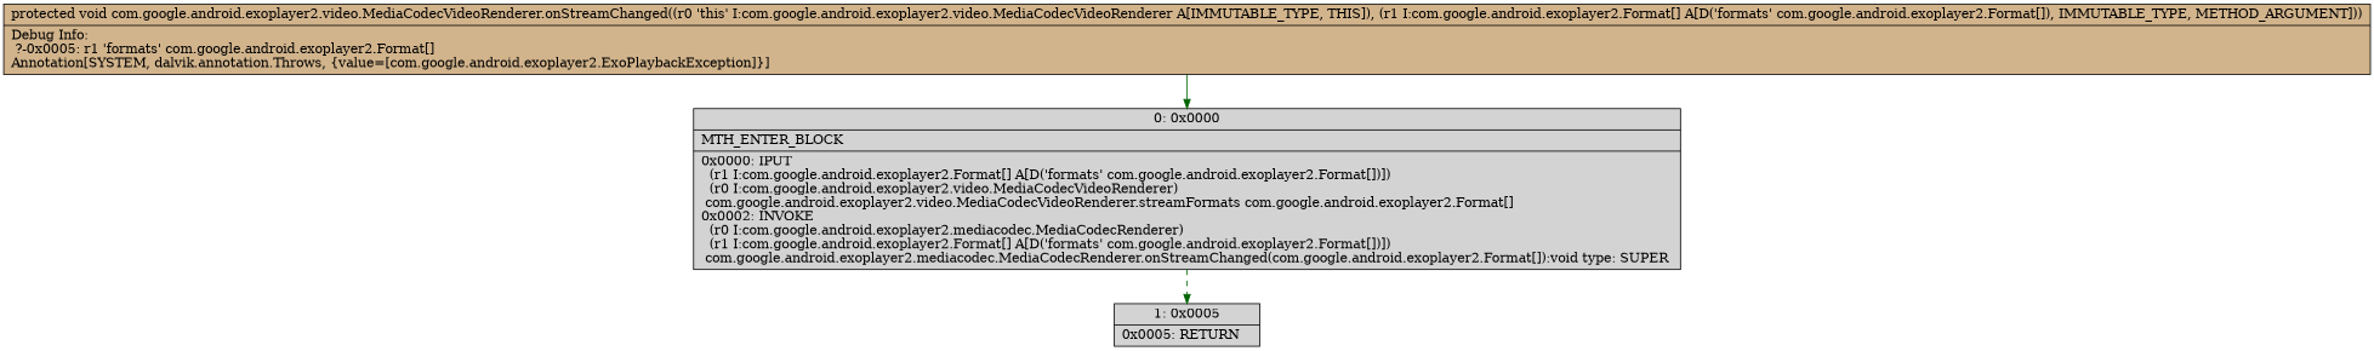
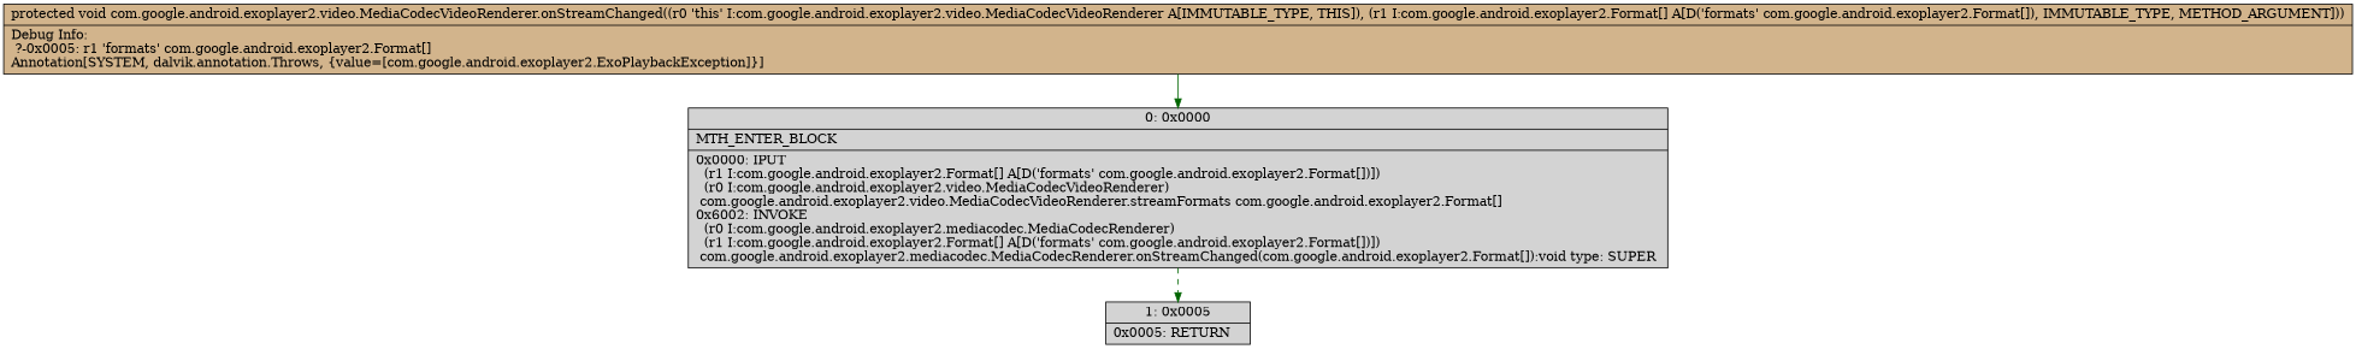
  digraph {
    node [shape=record style=filled fillcolor=lightgrey]
    edge [color=darkgreen]
-   n1 [label="{0\:\ 0x0000|MTH_ENTER_BLOCK\l|0x0000: IPUT  \l  (r1 I:com.google.android.exoplayer2.Format[] A[D('formats' com.google.android.exoplayer2.Format[])])\l  (r0 I:com.google.android.exoplayer2.video.MediaCodecVideoRenderer)\l com.google.android.exoplayer2.video.MediaCodecVideoRenderer.streamFormats com.google.android.exoplayer2.Format[] \l0x0002: INVOKE  \l  (r0 I:com.google.android.exoplayer2.mediacodec.MediaCodecRenderer)\l  (r1 I:com.google.android.exoplayer2.Format[] A[D('formats' com.google.android.exoplayer2.Format[])])\l com.google.android.exoplayer2.mediacodec.MediaCodecRenderer.onStreamChanged(com.google.android.exoplayer2.Format[]):void type: SUPER \l}"]
+   n1 [label="{0\:\ 0x0000|MTH_ENTER_BLOCK\l|0x0000: IPUT  \l  (r1 I:com.google.android.exoplayer2.Format[] A[D('formats' com.google.android.exoplayer2.Format[])])\l  (r0 I:com.google.android.exoplayer2.video.MediaCodecVideoRenderer)\l com.google.android.exoplayer2.video.MediaCodecVideoRenderer.streamFormats com.google.android.exoplayer2.Format[] \l0x6002: INVOKE  \l  (r0 I:com.google.android.exoplayer2.mediacodec.MediaCodecRenderer)\l  (r1 I:com.google.android.exoplayer2.Format[] A[D('formats' com.google.android.exoplayer2.Format[])])\l com.google.android.exoplayer2.mediacodec.MediaCodecRenderer.onStreamChanged(com.google.android.exoplayer2.Format[]):void type: SUPER \l}"]
    n2 [label="{1\:\ 0x0005|0x0005: RETURN   \l}"]
    n3 [label="{protected void com.google.android.exoplayer2.video.MediaCodecVideoRenderer.onStreamChanged((r0 'this' I:com.google.android.exoplayer2.video.MediaCodecVideoRenderer A[IMMUTABLE_TYPE, THIS]), (r1 I:com.google.android.exoplayer2.Format[] A[D('formats' com.google.android.exoplayer2.Format[]), IMMUTABLE_TYPE, METHOD_ARGUMENT]))  | Debug Info:\l  ?\-0x0005: r1 'formats' com.google.android.exoplayer2.Format[]\lAnnotation[SYSTEM, dalvik.annotation.Throws, \{value=[com.google.android.exoplayer2.ExoPlaybackException]\}]\l}" fillcolor=tan]
    n1 -> n2 [style=dashed]
    n3 -> n1 [style=solid]
  }
